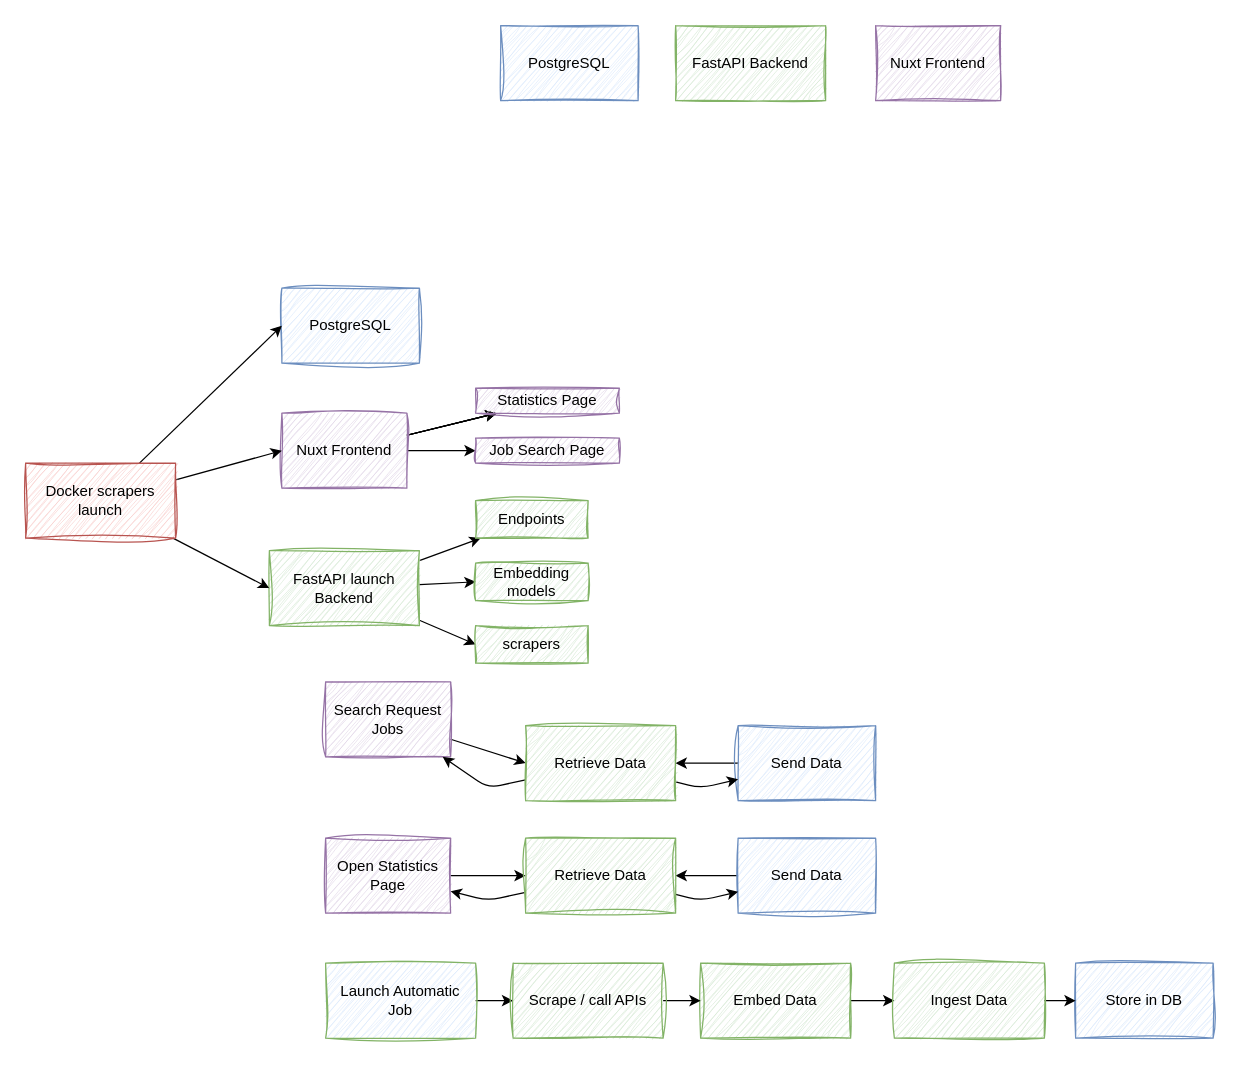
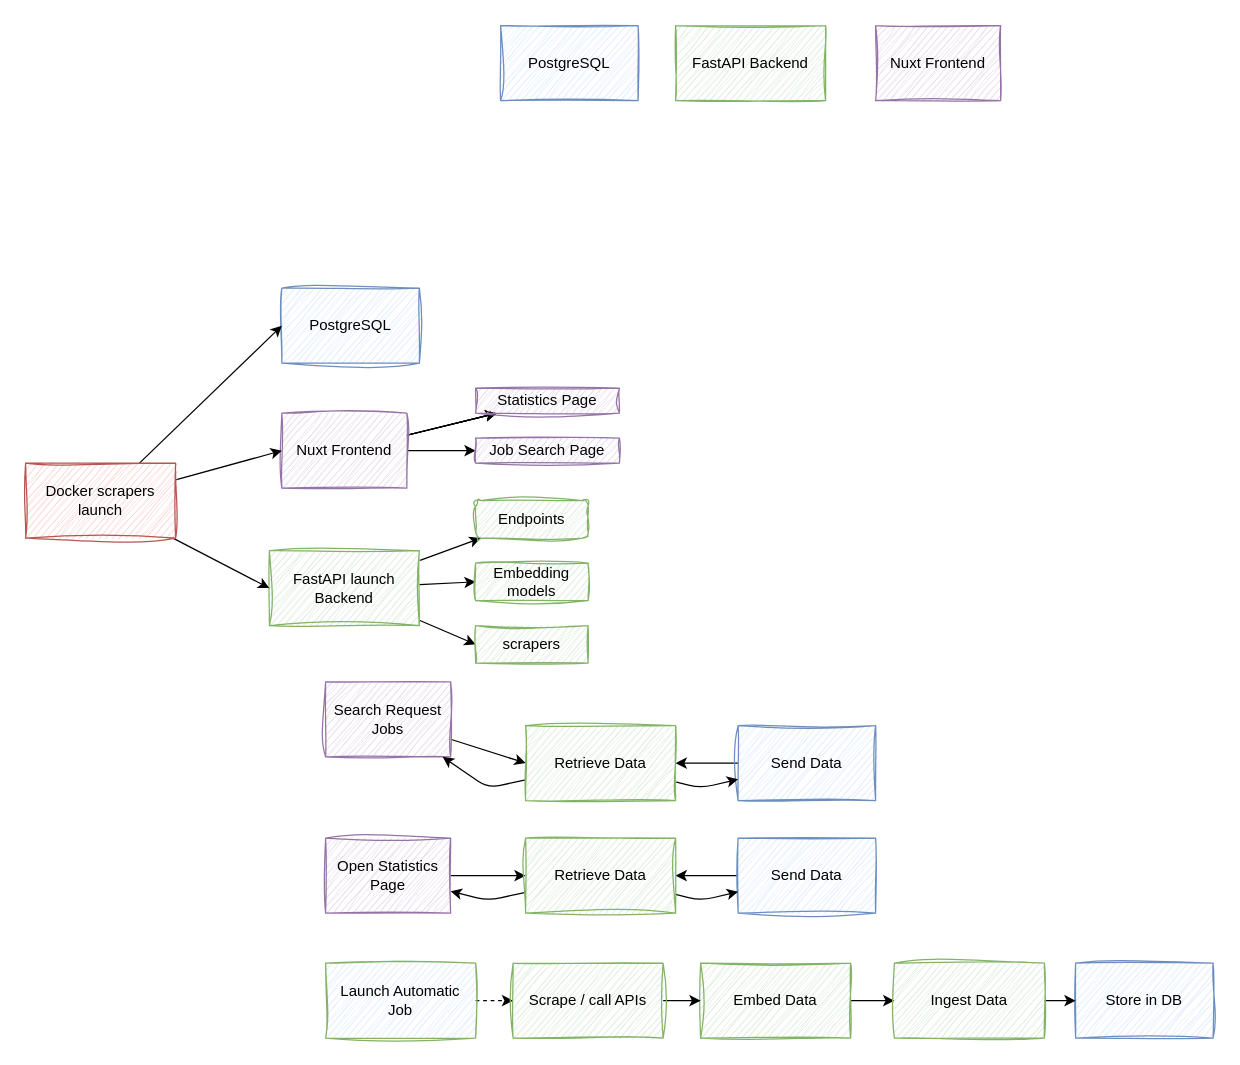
  <mxCell id="0" />
  <mxCell id="1" parent="0" />
  <mxCell id="2" value="" style="edgeStyle=none;html=1;" edge="1" parent="1" source="7" target="46"><mxGeometry relative="1" as="geometry" /></mxCell>
  <mxCell id="3" value="" style="edgeStyle=none;html=1;" edge="1" parent="1" source="7" target="46"><mxGeometry relative="1" as="geometry" /></mxCell>
  <mxCell id="4" value="" style="edgeStyle=none;html=1;" edge="1" parent="1" source="7" target="46"><mxGeometry relative="1" as="geometry" /></mxCell>
  <mxCell id="5" value="" style="edgeStyle=none;html=1;" edge="1" parent="1" source="7" target="46"><mxGeometry relative="1" as="geometry" /></mxCell>
  <mxCell id="6" style="edgeStyle=none;html=1;entryX=0;entryY=0.5;entryDx=0;entryDy=0;" edge="1" parent="1" source="7" target="47"><mxGeometry relative="1" as="geometry" /></mxCell>
  <mxCell id="7" value="Nuxt Frontend" style="rounded=0;whiteSpace=wrap;html=1;sketch=1;curveFitting=1;jiggle=2;fillColor=#e1d5e7;strokeColor=#9673a6;" vertex="1" parent="1"><mxGeometry x="225" y="330" width="100" height="60" as="geometry" /></mxCell>
  <mxCell id="8" value="FastAPI Backend" style="rounded=0;whiteSpace=wrap;html=1;shadow=0;sketch=1;curveFitting=1;jiggle=2;fillColor=#d5e8d4;strokeColor=#82b366;" vertex="1" parent="1"><mxGeometry x="540" y="20" width="120" height="60" as="geometry" /></mxCell>
  <mxCell id="9" value="PostgreSQL" style="rounded=0;whiteSpace=wrap;html=1;sketch=1;curveFitting=1;jiggle=2;fillColor=#dae8fc;strokeColor=#6c8ebf;" vertex="1" parent="1"><mxGeometry x="225" y="230" width="110" height="60" as="geometry" /></mxCell>
  <mxCell id="10" value="" style="edgeStyle=none;html=1;" edge="1" parent="1" source="13" target="43"><mxGeometry relative="1" as="geometry" /></mxCell>
  <mxCell id="11" style="edgeStyle=none;html=1;entryX=0;entryY=0.5;entryDx=0;entryDy=0;" edge="1" parent="1" source="13" target="44"><mxGeometry relative="1" as="geometry" /></mxCell>
  <mxCell id="12" style="edgeStyle=none;html=1;entryX=0;entryY=0.5;entryDx=0;entryDy=0;" edge="1" parent="1" source="13" target="45"><mxGeometry relative="1" as="geometry" /></mxCell>
  <mxCell id="13" value="FastAPI launch Backend" style="rounded=0;whiteSpace=wrap;html=1;shadow=0;sketch=1;curveFitting=1;jiggle=2;fillColor=#d5e8d4;strokeColor=#82b366;" vertex="1" parent="1"><mxGeometry x="215" y="440" width="120" height="60" as="geometry" /></mxCell>
  <mxCell id="14" value="Store in DB" style="rounded=0;whiteSpace=wrap;html=1;sketch=1;curveFitting=1;jiggle=2;fillColor=#dae8fc;strokeColor=#6c8ebf;" vertex="1" parent="1"><mxGeometry x="860" y="770" width="110" height="60" as="geometry" /></mxCell>
  <mxCell id="15" style="edgeStyle=none;html=1;entryX=0;entryY=0.5;entryDx=0;entryDy=0;" edge="1" parent="1" source="16" target="18"><mxGeometry relative="1" as="geometry" /></mxCell>
  <mxCell id="16" value="Embed Data" style="rounded=0;whiteSpace=wrap;html=1;shadow=0;sketch=1;curveFitting=1;jiggle=2;fillColor=#d5e8d4;strokeColor=#82b366;" vertex="1" parent="1"><mxGeometry x="560" y="770" width="120" height="60" as="geometry" /></mxCell>
  <mxCell id="17" style="edgeStyle=none;html=1;entryX=0;entryY=0.5;entryDx=0;entryDy=0;" edge="1" parent="1" source="18" target="14"><mxGeometry relative="1" as="geometry"><mxPoint x="865" y="800" as="targetPoint" /></mxGeometry></mxCell>
  <mxCell id="18" value="Ingest Data" style="rounded=0;whiteSpace=wrap;html=1;shadow=0;sketch=1;curveFitting=1;jiggle=2;fillColor=#d5e8d4;strokeColor=#82b366;" vertex="1" parent="1"><mxGeometry x="715" y="770" width="120" height="60" as="geometry" /></mxCell>
  <mxCell id="19" style="edgeStyle=none;html=1;entryX=0;entryY=0.5;entryDx=0;entryDy=0;" edge="1" parent="1" source="22" target="7"><mxGeometry relative="1" as="geometry" /></mxCell>
  <mxCell id="20" style="edgeStyle=none;html=1;entryX=0;entryY=0.5;entryDx=0;entryDy=0;" edge="1" parent="1" source="22" target="13"><mxGeometry relative="1" as="geometry" /></mxCell>
  <mxCell id="21" style="edgeStyle=none;html=1;entryX=0;entryY=0.5;entryDx=0;entryDy=0;" edge="1" parent="1" source="22" target="9"><mxGeometry relative="1" as="geometry" /></mxCell>
  <mxCell id="22" value="Docker scrapers launch" style="rounded=0;whiteSpace=wrap;html=1;shadow=0;sketch=1;curveFitting=1;jiggle=2;fillColor=#f8cecc;strokeColor=#b85450;" vertex="1" parent="1"><mxGeometry x="20" y="370" width="120" height="60" as="geometry" /></mxCell>
  <mxCell id="23" style="edgeStyle=none;html=1;" edge="1" parent="1" source="24" target="30"><mxGeometry relative="1" as="geometry" /></mxCell>
  <mxCell id="24" value="&lt;span style=&quot;color: rgb(0, 0, 0);&quot;&gt;Send Data&lt;/span&gt;" style="rounded=0;whiteSpace=wrap;html=1;sketch=1;curveFitting=1;jiggle=2;fillColor=#dae8fc;strokeColor=#6c8ebf;" vertex="1" parent="1"><mxGeometry x="590" y="580" width="110" height="60" as="geometry" /></mxCell>
  <mxCell id="25" value="Nuxt Frontend" style="rounded=0;whiteSpace=wrap;html=1;sketch=1;curveFitting=1;jiggle=2;fillColor=#e1d5e7;strokeColor=#9673a6;" vertex="1" parent="1"><mxGeometry x="700" y="20" width="100" height="60" as="geometry" /></mxCell>
  <mxCell id="26" style="edgeStyle=none;html=1;" edge="1" parent="1" source="27"><mxGeometry relative="1" as="geometry"><mxPoint x="420" y="610" as="targetPoint" /></mxGeometry></mxCell>
  <mxCell id="27" value="Search Request Jobs" style="rounded=0;whiteSpace=wrap;html=1;sketch=1;curveFitting=1;jiggle=2;fillColor=#e1d5e7;strokeColor=#9673a6;" vertex="1" parent="1"><mxGeometry x="260" y="545" width="100" height="60" as="geometry" /></mxCell>
  <mxCell id="28" style="edgeStyle=none;html=1;" edge="1" parent="1" source="30" target="24"><mxGeometry relative="1" as="geometry"><Array as="points"><mxPoint x="560" y="630" /></Array></mxGeometry></mxCell>
  <mxCell id="29" style="edgeStyle=none;html=1;" edge="1" parent="1" source="30" target="27"><mxGeometry relative="1" as="geometry"><Array as="points"><mxPoint x="390" y="630" /></Array></mxGeometry></mxCell>
  <mxCell id="30" value="Retrieve Data" style="rounded=0;whiteSpace=wrap;html=1;shadow=0;sketch=1;curveFitting=1;jiggle=2;fillColor=#d5e8d4;strokeColor=#82b366;" vertex="1" parent="1"><mxGeometry x="420" y="580" width="120" height="60" as="geometry" /></mxCell>
  <mxCell id="31" style="edgeStyle=none;html=1;" edge="1" parent="1" source="32" target="37"><mxGeometry relative="1" as="geometry" /></mxCell>
  <mxCell id="32" value="Send Data" style="rounded=0;whiteSpace=wrap;html=1;sketch=1;curveFitting=1;jiggle=2;fillColor=#dae8fc;strokeColor=#6c8ebf;" vertex="1" parent="1"><mxGeometry x="590" y="670" width="110" height="60" as="geometry" /></mxCell>
  <mxCell id="33" style="edgeStyle=none;html=1;" edge="1" parent="1" source="34"><mxGeometry relative="1" as="geometry"><mxPoint x="420" y="700" as="targetPoint" /></mxGeometry></mxCell>
  <mxCell id="34" value="Open Statistics Page" style="rounded=0;whiteSpace=wrap;html=1;sketch=1;curveFitting=1;jiggle=2;fillColor=#e1d5e7;strokeColor=#9673a6;" vertex="1" parent="1"><mxGeometry x="260" y="670" width="100" height="60" as="geometry" /></mxCell>
  <mxCell id="35" style="edgeStyle=none;html=1;" edge="1" parent="1" source="37" target="32"><mxGeometry relative="1" as="geometry"><Array as="points"><mxPoint x="560" y="720" /></Array></mxGeometry></mxCell>
  <mxCell id="36" style="edgeStyle=none;html=1;" edge="1" parent="1" source="37" target="34"><mxGeometry relative="1" as="geometry"><Array as="points"><mxPoint x="390" y="720" /></Array></mxGeometry></mxCell>
  <mxCell id="37" value="Retrieve Data" style="rounded=0;whiteSpace=wrap;html=1;shadow=0;sketch=1;curveFitting=1;jiggle=2;fillColor=#d5e8d4;strokeColor=#82b366;" vertex="1" parent="1"><mxGeometry x="420" y="670" width="120" height="60" as="geometry" /></mxCell>
- <mxCell id="38" value="" style="edgeStyle=none;html=1;" edge="1" parent="1" source="39" target="41"><mxGeometry relative="1" as="geometry" /></mxCell>
+ <mxCell id="38" value="" style="edgeStyle=none;html=1;dashed=1;" edge="1" parent="1" source="39" target="41"><mxGeometry relative="1" as="geometry" /></mxCell>
  <mxCell id="39" value="Launch Automatic Job" style="rounded=0;whiteSpace=wrap;html=1;shadow=0;sketch=1;curveFitting=1;jiggle=2;fillColor=#dae8fc;strokeColor=#82b366;" vertex="1" parent="1"><mxGeometry x="260" y="770" width="120" height="60" as="geometry" /></mxCell>
  <mxCell id="40" style="edgeStyle=none;html=1;" edge="1" parent="1" source="41" target="16"><mxGeometry relative="1" as="geometry" /></mxCell>
  <mxCell id="41" value="Scrape / call APIs" style="rounded=0;whiteSpace=wrap;html=1;shadow=0;sketch=1;curveFitting=1;jiggle=2;fillColor=#d5e8d4;strokeColor=#82b366;" vertex="1" parent="1"><mxGeometry x="410" y="770" width="120" height="60" as="geometry" /></mxCell>
  <mxCell id="42" value="PostgreSQL" style="rounded=0;whiteSpace=wrap;html=1;sketch=1;curveFitting=1;jiggle=2;fillColor=#dae8fc;strokeColor=#6c8ebf;" vertex="1" parent="1"><mxGeometry x="400" y="20" width="110" height="60" as="geometry" /></mxCell>
- <mxCell id="43" value="Endpoints" style="rounded=0;whiteSpace=wrap;html=1;shadow=0;sketch=1;curveFitting=1;jiggle=2;fillColor=#d5e8d4;strokeColor=#82b366;" vertex="1" parent="1"><mxGeometry x="380" y="400" width="90" height="30" as="geometry" /></mxCell>
+ <mxCell id="43" value="Endpoints" style="whiteSpace=wrap;html=1;shadow=0;sketch=1;curveFitting=1;jiggle=2;fillColor=#d5e8d4;strokeColor=#82b366;rounded=1;" vertex="1" parent="1"><mxGeometry x="380" y="400" width="90" height="30" as="geometry" /></mxCell>
  <mxCell id="44" value="Embedding models" style="rounded=0;whiteSpace=wrap;html=1;shadow=0;sketch=1;curveFitting=1;jiggle=2;fillColor=#d5e8d4;strokeColor=#82b366;" vertex="1" parent="1"><mxGeometry x="380" y="450" width="90" height="30" as="geometry" /></mxCell>
  <mxCell id="45" value="scrapers" style="rounded=0;whiteSpace=wrap;html=1;shadow=0;sketch=1;curveFitting=1;jiggle=2;fillColor=#d5e8d4;strokeColor=#82b366;" vertex="1" parent="1"><mxGeometry x="380" y="500" width="90" height="30" as="geometry" /></mxCell>
  <mxCell id="46" value="Statistics Page" style="rounded=0;whiteSpace=wrap;html=1;sketch=1;curveFitting=1;jiggle=2;fillColor=#e1d5e7;strokeColor=#9673a6;" vertex="1" parent="1"><mxGeometry x="380" y="310" width="115" height="20" as="geometry" /></mxCell>
  <mxCell id="47" value="Job Search Page" style="rounded=0;whiteSpace=wrap;html=1;sketch=1;curveFitting=1;jiggle=2;fillColor=#e1d5e7;strokeColor=#9673a6;" vertex="1" parent="1"><mxGeometry x="380" width="115" height="20" as="geometry" y="350" /></mxCell>
